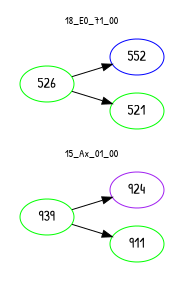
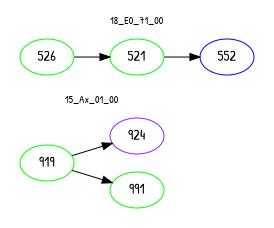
  digraph {
    fontname="Patrick Hand"
    rankdir=LR
    node [color=green fontname="Patrick Hand"]
    edge [color=black fontname="Patrick Hand"]
-   n1 [label=939]
-   n2 [label=911]
+   n1 [label=919]
+   n2 [label=991]
    n3 [color=purple label=924]
    n4 [label=526]
    n5 [label=521]
    n6 [color=blue label=552]
    subgraph cluster_1 {
      color=white
      fontsize=10
      label="15_Ax_01_00"
      n1
      n2
      n3
    }
    subgraph cluster_2 {
      color=white
      fontsize=10
      label="18_E0_71_00"
      n4
      n5
      n6
    }
    n1 -> n2
    n1 -> n3
    n4 -> n5
-   n4 -> n6
+   n5 -> n6
  }
